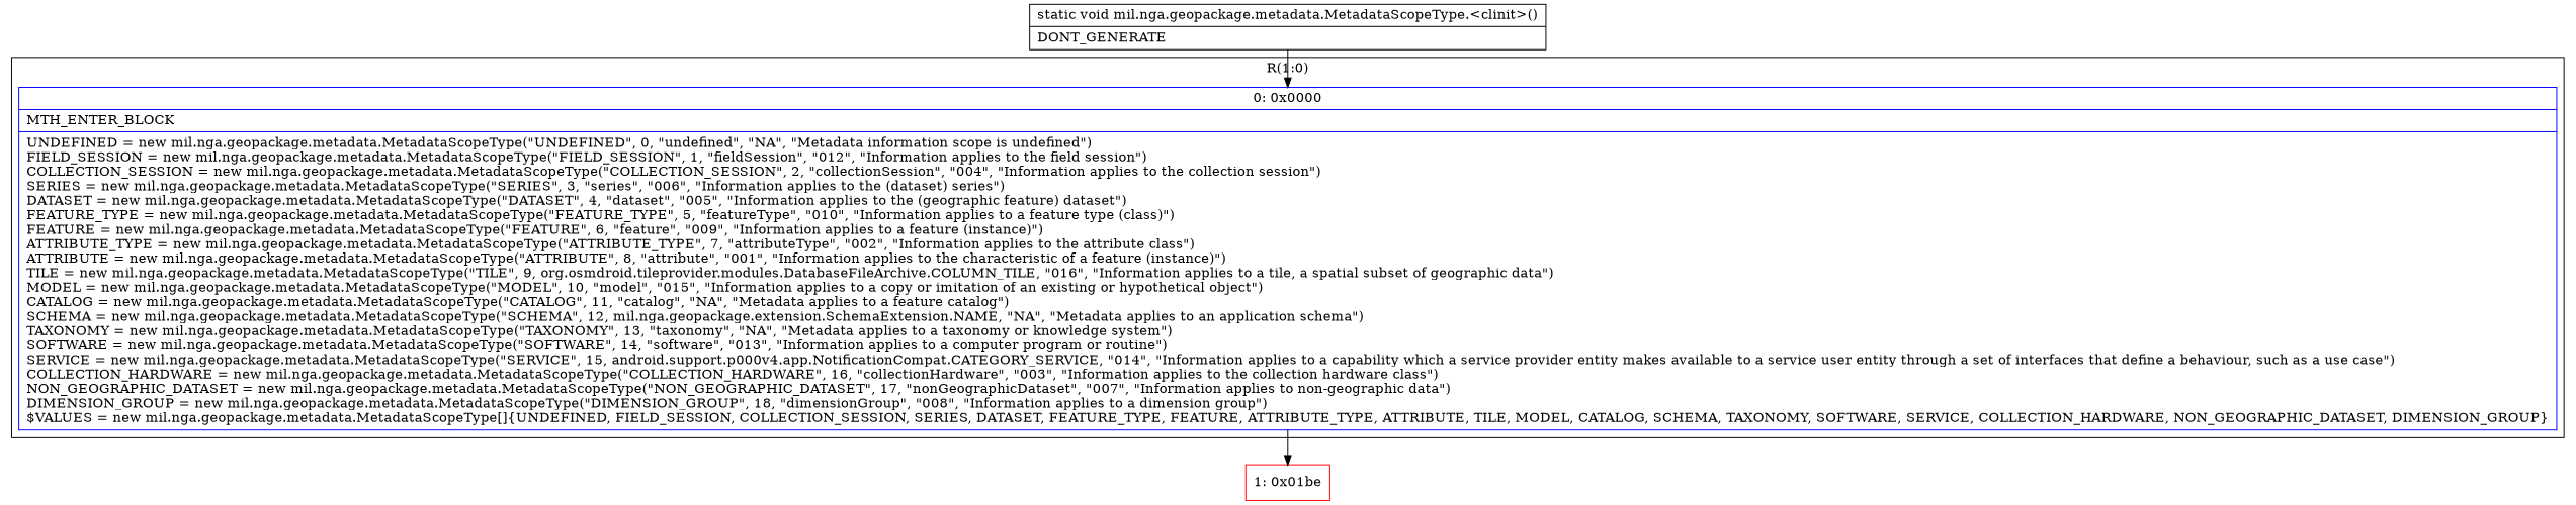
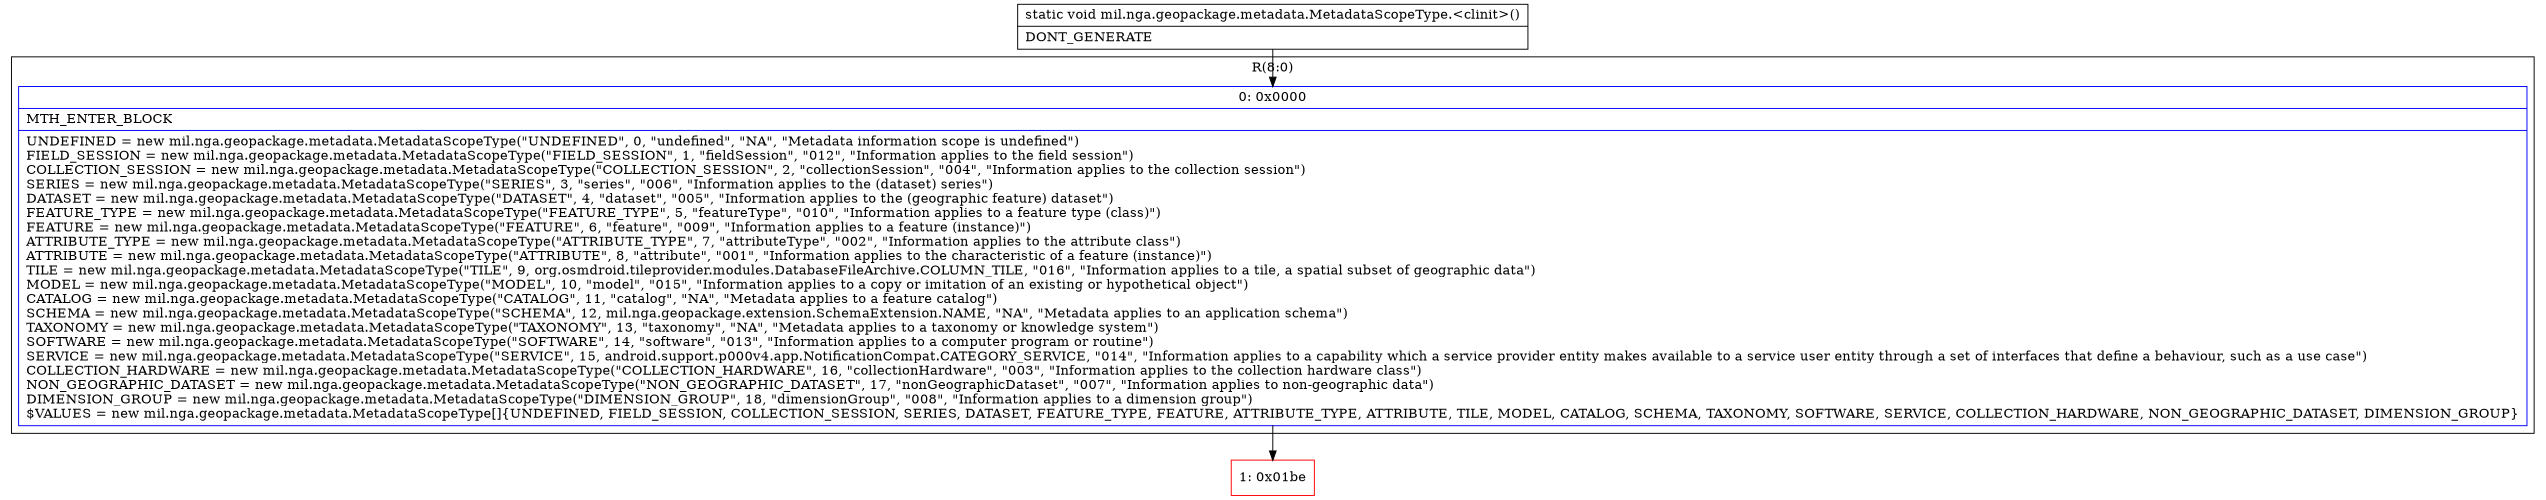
  digraph {
    node [shape=record]
    n1 [color=blue label="{0\:\ 0x0000|MTH_ENTER_BLOCK\l|UNDEFINED = new mil.nga.geopackage.metadata.MetadataScopeType(\"UNDEFINED\", 0, \"undefined\", \"NA\", \"Metadata information scope is undefined\")\lFIELD_SESSION = new mil.nga.geopackage.metadata.MetadataScopeType(\"FIELD_SESSION\", 1, \"fieldSession\", \"012\", \"Information applies to the field session\")\lCOLLECTION_SESSION = new mil.nga.geopackage.metadata.MetadataScopeType(\"COLLECTION_SESSION\", 2, \"collectionSession\", \"004\", \"Information applies to the collection session\")\lSERIES = new mil.nga.geopackage.metadata.MetadataScopeType(\"SERIES\", 3, \"series\", \"006\", \"Information applies to the (dataset) series\")\lDATASET = new mil.nga.geopackage.metadata.MetadataScopeType(\"DATASET\", 4, \"dataset\", \"005\", \"Information applies to the (geographic feature) dataset\")\lFEATURE_TYPE = new mil.nga.geopackage.metadata.MetadataScopeType(\"FEATURE_TYPE\", 5, \"featureType\", \"010\", \"Information applies to a feature type (class)\")\lFEATURE = new mil.nga.geopackage.metadata.MetadataScopeType(\"FEATURE\", 6, \"feature\", \"009\", \"Information applies to a feature (instance)\")\lATTRIBUTE_TYPE = new mil.nga.geopackage.metadata.MetadataScopeType(\"ATTRIBUTE_TYPE\", 7, \"attributeType\", \"002\", \"Information applies to the attribute class\")\lATTRIBUTE = new mil.nga.geopackage.metadata.MetadataScopeType(\"ATTRIBUTE\", 8, \"attribute\", \"001\", \"Information applies to the characteristic of a feature (instance)\")\lTILE = new mil.nga.geopackage.metadata.MetadataScopeType(\"TILE\", 9, org.osmdroid.tileprovider.modules.DatabaseFileArchive.COLUMN_TILE, \"016\", \"Information applies to a tile, a spatial subset of geographic data\")\lMODEL = new mil.nga.geopackage.metadata.MetadataScopeType(\"MODEL\", 10, \"model\", \"015\", \"Information applies to a copy or imitation of an existing or hypothetical object\")\lCATALOG = new mil.nga.geopackage.metadata.MetadataScopeType(\"CATALOG\", 11, \"catalog\", \"NA\", \"Metadata applies to a feature catalog\")\lSCHEMA = new mil.nga.geopackage.metadata.MetadataScopeType(\"SCHEMA\", 12, mil.nga.geopackage.extension.SchemaExtension.NAME, \"NA\", \"Metadata applies to an application schema\")\lTAXONOMY = new mil.nga.geopackage.metadata.MetadataScopeType(\"TAXONOMY\", 13, \"taxonomy\", \"NA\", \"Metadata applies to a taxonomy or knowledge system\")\lSOFTWARE = new mil.nga.geopackage.metadata.MetadataScopeType(\"SOFTWARE\", 14, \"software\", \"013\", \"Information applies to a computer program or routine\")\lSERVICE = new mil.nga.geopackage.metadata.MetadataScopeType(\"SERVICE\", 15, android.support.p000v4.app.NotificationCompat.CATEGORY_SERVICE, \"014\", \"Information applies to a capability which a service provider entity makes available to a service user entity through a set of interfaces that define a behaviour, such as a use case\")\lCOLLECTION_HARDWARE = new mil.nga.geopackage.metadata.MetadataScopeType(\"COLLECTION_HARDWARE\", 16, \"collectionHardware\", \"003\", \"Information applies to the collection hardware class\")\lNON_GEOGRAPHIC_DATASET = new mil.nga.geopackage.metadata.MetadataScopeType(\"NON_GEOGRAPHIC_DATASET\", 17, \"nonGeographicDataset\", \"007\", \"Information applies to non\-geographic data\")\lDIMENSION_GROUP = new mil.nga.geopackage.metadata.MetadataScopeType(\"DIMENSION_GROUP\", 18, \"dimensionGroup\", \"008\", \"Information applies to a dimension group\")\l$VALUES = new mil.nga.geopackage.metadata.MetadataScopeType[]\{UNDEFINED, FIELD_SESSION, COLLECTION_SESSION, SERIES, DATASET, FEATURE_TYPE, FEATURE, ATTRIBUTE_TYPE, ATTRIBUTE, TILE, MODEL, CATALOG, SCHEMA, TAXONOMY, SOFTWARE, SERVICE, COLLECTION_HARDWARE, NON_GEOGRAPHIC_DATASET, DIMENSION_GROUP\}\l}"]
    n2 [color=red label="{1\:\ 0x01be}"]
    n3 [label="{static void mil.nga.geopackage.metadata.MetadataScopeType.\<clinit\>()  | DONT_GENERATE\l}"]
    subgraph cluster_1 {
-     label="R(1:0)"
+     label="R(8:0)"
      n1
    }
    n1 -> n2
    n3 -> n1
  }
